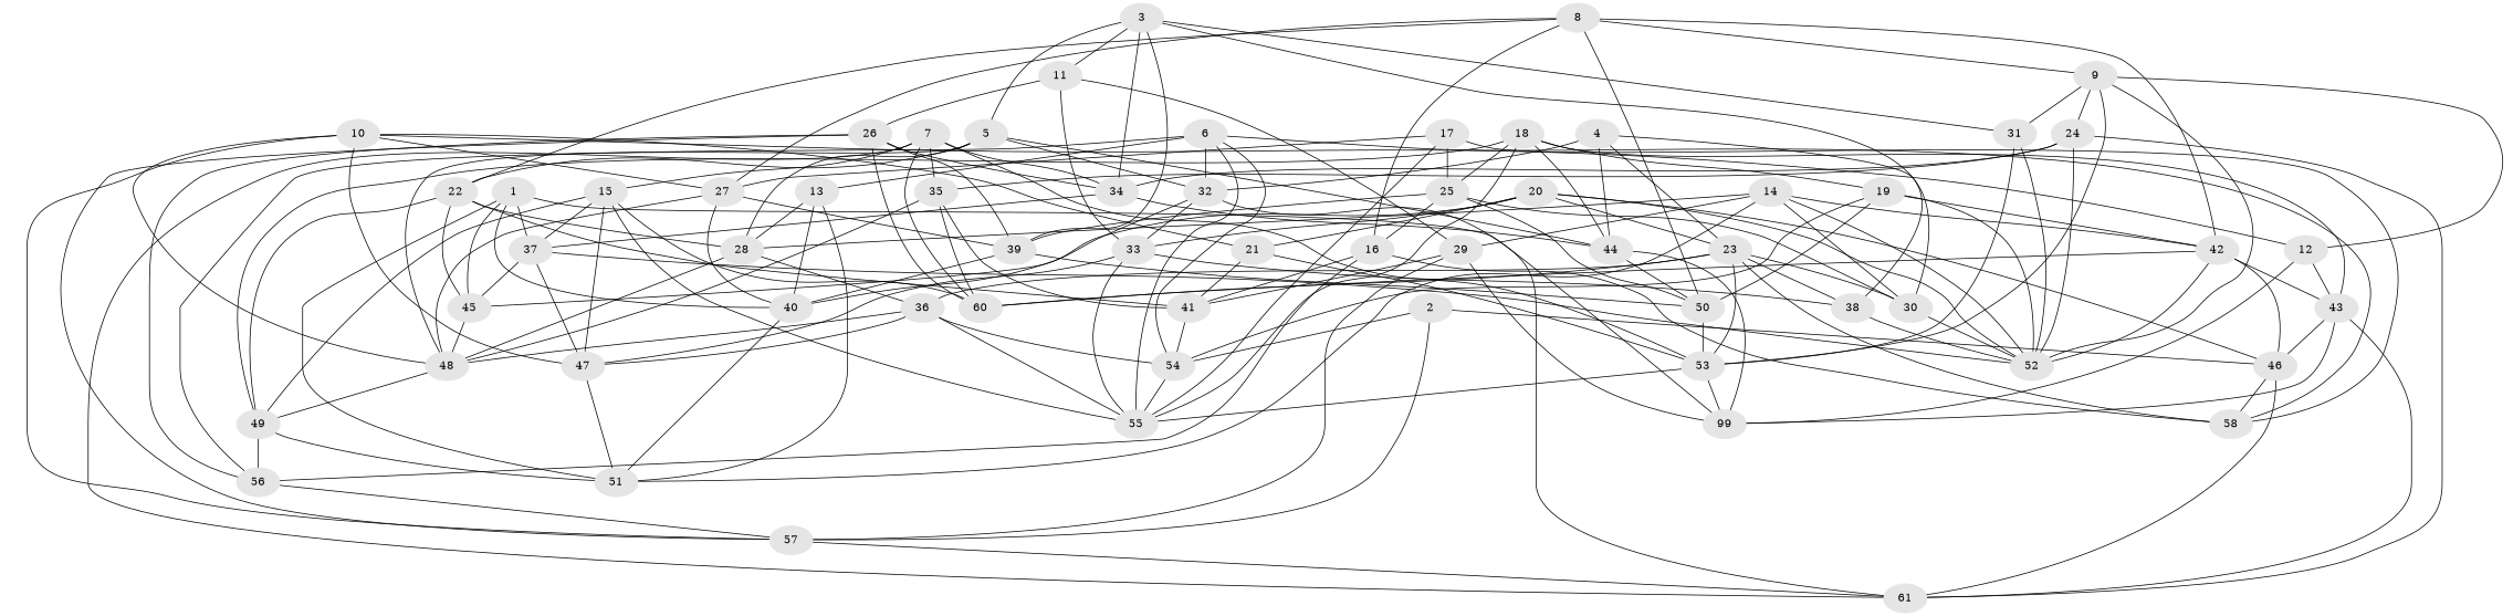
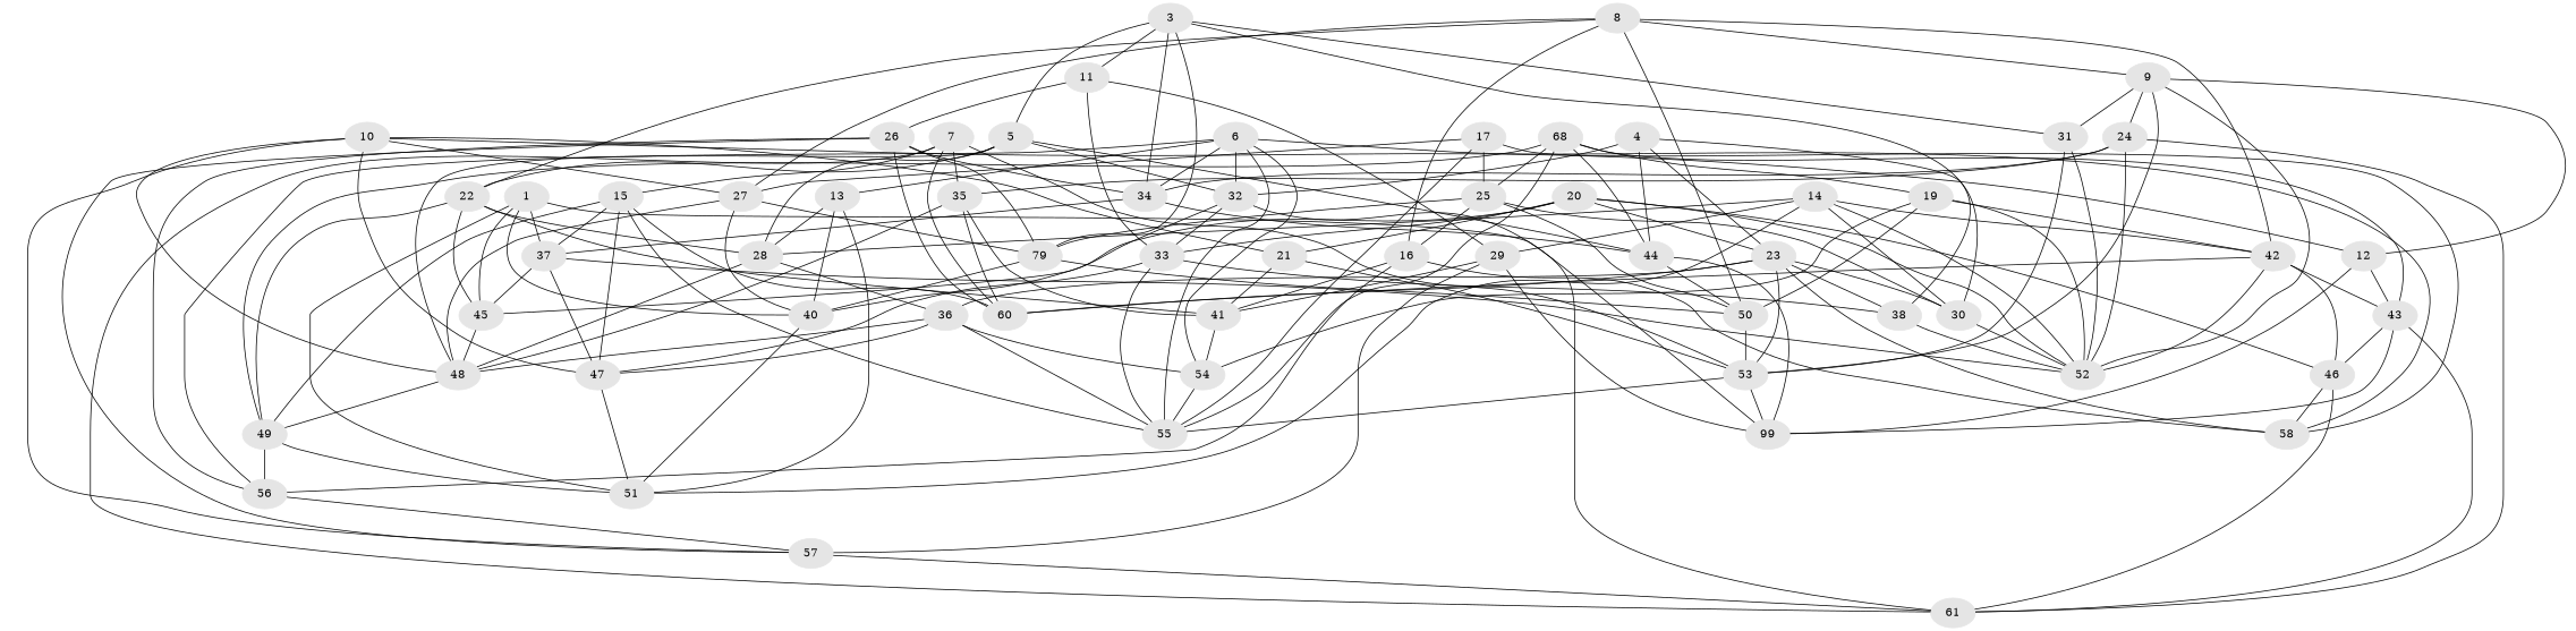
  graph {
    node [color=gray90 style=filled]
    edge [weight=1.0]
    1
    37
    40
    45
    51
    n6 [label=99]
    52
    47
    48
-   2
    46
    54
    57
    58
    61
    55
    56
    3
    5
    11
    31
    34
    38
-   39
+   39 [label=79]
    32
    44
    22
    28
    26
    29
    33
    53
    50
    4
    23
    30
    60
    36
    49
    41
    6
    13
    7
    15
    35
    8
    9
    16
    27
    42
    12
    24
    43
    10
    21
    14
    17
    25
-   18
+   18 [label=68]
    19
    20
    1 -- 37
    1 -- 40
    1 -- 45 [weight=2.0]
    1 -- 51
    1 -- n6
    37 -- 45
    37 -- 52
    37 -- 47
    40 -- 51
    45 -- 48
    47 -- 51
    48 -- 49
-   2 -- 46
-   2 -- 54
-   2 -- 57
    46 -- 58
    46 -- 61
    54 -- 55
    57 -- 61
    56 -- 57
    3 -- 5
    3 -- 11
    3 -- 31
    3 -- 34
    3 -- 38
    3 -- 39
    5 -- 48
    5 -- 32
    5 -- 44
    5 -- 22
    5 -- 28
    11 -- 26
    11 -- 29
    11 -- 33
    31 -- 52
    31 -- 53
    34 -- 37
    34 -- 44
    38 -- 52
    39 -- 40
    39 -- 50
    32 -- 40
    32 -- 61
    32 -- 33
    44 -- n6
    44 -- 50
    22 -- 45
    22 -- 28
    22 -- 49
    22 -- 41
    28 -- 48
    28 -- 36
    26 -- 57
    26 -- 56
    26 -- 34
    26 -- 39
    26 -- 60
    29 -- n6
    29 -- 57
    29 -- 41
    33 -- 47
    33 -- 55
    33 -- 38
    53 -- n6
    53 -- 55
    50 -- 53
    4 -- 32
    4 -- 44
    4 -- 23
    4 -- 30
    23 -- 58
    23 -- 38
    23 -- 53
    23 -- 30
    23 -- 60
    23 -- 36
    30 -- 52
    36 -- 47
    36 -- 48
    36 -- 54
    36 -- 55
    49 -- 51
    49 -- 56
    41 -- 54
    6 -- 54
    6 -- 58
    6 -- 55
    6 -- 56
    6 -- 32
    6 -- 13
    13 -- 40
    13 -- 51
    13 -- 28
    7 -- 61
-   7 -- 34
+   6 -- 34
    7 -- 53
    7 -- 60
    7 -- 15
    7 -- 35
    15 -- 37
    15 -- 47
    15 -- 55
    15 -- 60
    15 -- 49
    35 -- 48
    35 -- 60
    35 -- 41
    8 -- 22
    8 -- 50
    8 -- 9
    8 -- 16
    8 -- 27
    8 -- 42
    9 -- 52
    9 -- 31
    9 -- 53
    9 -- 12
    9 -- 24
    16 -- 58
    16 -- 56
    16 -- 41
    27 -- 40
    27 -- 48
    27 -- 39
    42 -- 52
    42 -- 46
    42 -- 60
    42 -- 43
    12 -- n6
    12 -- 43
    24 -- 52
    24 -- 61
    24 -- 34
    24 -- 35 [weight=2.0]
    43 -- n6
    43 -- 46
    43 -- 61
    10 -- 47
    10 -- 48
    10 -- 57
    10 -- 27
    10 -- 12
    10 -- 21
    21 -- 53
    21 -- 41
    14 -- 51
    14 -- 52
    14 -- 28
    14 -- 29
    14 -- 30
    14 -- 42
    17 -- 58
    17 -- 55
    17 -- 27
    17 -- 25
    25 -- 39
    25 -- 50
    25 -- 30
    25 -- 16
    18 -- 55
    18 -- 44
    18 -- 49
    18 -- 43
    18 -- 25
    18 -- 19
    19 -- 52
    19 -- 54
    19 -- 50
    19 -- 42
    20 -- 45
    20 -- 52
    20 -- 46
    20 -- 33
    20 -- 23
    20 -- 21
  }
